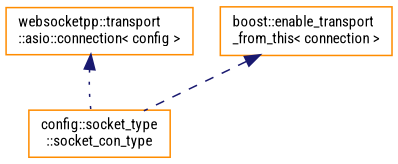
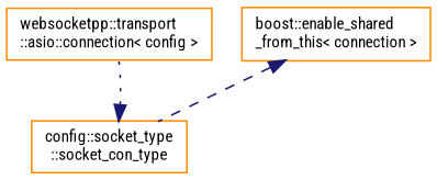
  digraph {
    fontname="Roboto Condensed"
    node [color=darkorange fillcolor=white fontname="Roboto Condensed" fontsize=10 shape=record style=filled]
    edge [color=midnightblue dir=back fontname="Roboto Condensed" fontsize=10 labelfontname=Helvetica labelfontsize=10]
    n1 [height=0.2 label="websocketpp::transport\l::asio::connection\< config \>" width=0.4]
    n2 [height=0.2 label="config::socket_type\l::socket_con_type" width=0.4]
-   n3 [height=0.2 label="boost::enable_transport\l_from_this\< connection \>" width=0.4]
-   n1 -> n2 [style=dotted]
+   n3 [height=0.2 label="boost::enable_shared\l_from_this\< connection \>" width=0.4]
+   n2 -> n1 [style=dotted]
    n3 -> n2 [style=dashed]
  }
